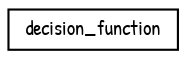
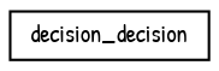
  digraph {
    rankdir=TB
    fontname="Patrick Hand"
-   n1 [color=black fillcolor=white fontname="Patrick Hand" fontsize=10 height=0.2 label=decision_function shape=record style=filled width=0.4]
+   n1 [color=black fillcolor=white fontname="Patrick Hand" fontsize=10 height=0.2 label=decision_decision shape=record style=filled width=0.4]
  }
